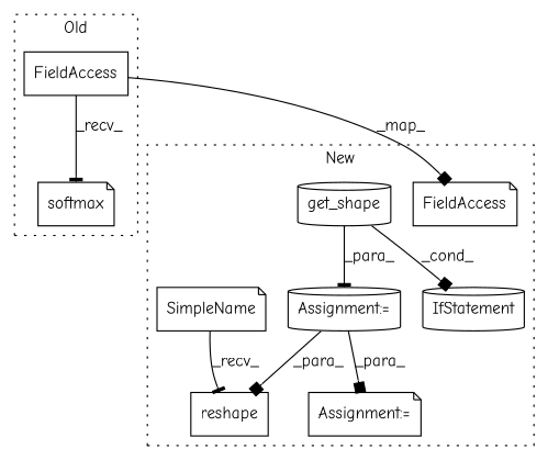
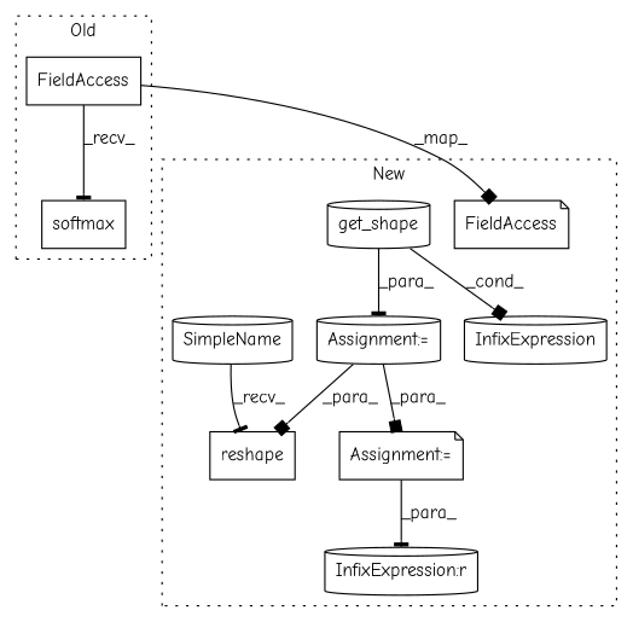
  digraph {
    fontname="Comic Neue"
    node [a=32 fontname="Comic Neue" l="8,1" shape=note]
    edge [arrowhead=tee fontname="Comic Neue"]
-   n1 [label=softmax s="2487,2537"]
+   n1 [label=softmax s="2487,2537" shape=box]
    n2 [a=22 l=13 label=FieldAccess s=2473 shape=box]
    n3 [label=reshape s="2476,2513" shape=box]
    n4 [a=7 l=1 label="Assignment:=" s=2336 shape=cylinder]
    n5 [a=22 l=13 label=FieldAccess s=2270]
-   n6 [a=25 l="4,2" label=IfStatement s="2775,2818" shape=cylinder]
+   n6 [a=25 l="4,2" label=InfixExpression s="2775,2818" shape=cylinder]
    n7 [l=11 label=get_shape s=2344 shape=cylinder]
+   n8 [a=27 l=4 label="InfixExpression:r" s=2813 shape=cylinder]
    n9 [a=7 l=1 label="Assignment:=" s=2713]
-   n10 [a=42 l=10 label=SimpleName s=2465]
+   n10 [a=42 l=10 label=SimpleName s=2465 shape=cylinder]
    subgraph cluster_1 {
      label=Old
      style=dotted
      n1
      n2
    }
    subgraph cluster_2 {
      label=New
      style=dotted
      n3
      n4
      n5
      n6
      n7
+     n8
      n9
      n10
    }
    n2 -> n1 [label=_recv_]
    n2 -> n5 [arrowhead=box label=_map_]
    n4 -> n3 [arrowhead=box label=_para_]
    n4 -> n9 [arrowhead=box label=_para_]
    n7 -> n4 [label=_para_]
    n7 -> n6 [arrowhead=box label=_cond_]
+   n9 -> n8 [label=_para_]
    n10 -> n3 [label=_recv_]
  }
